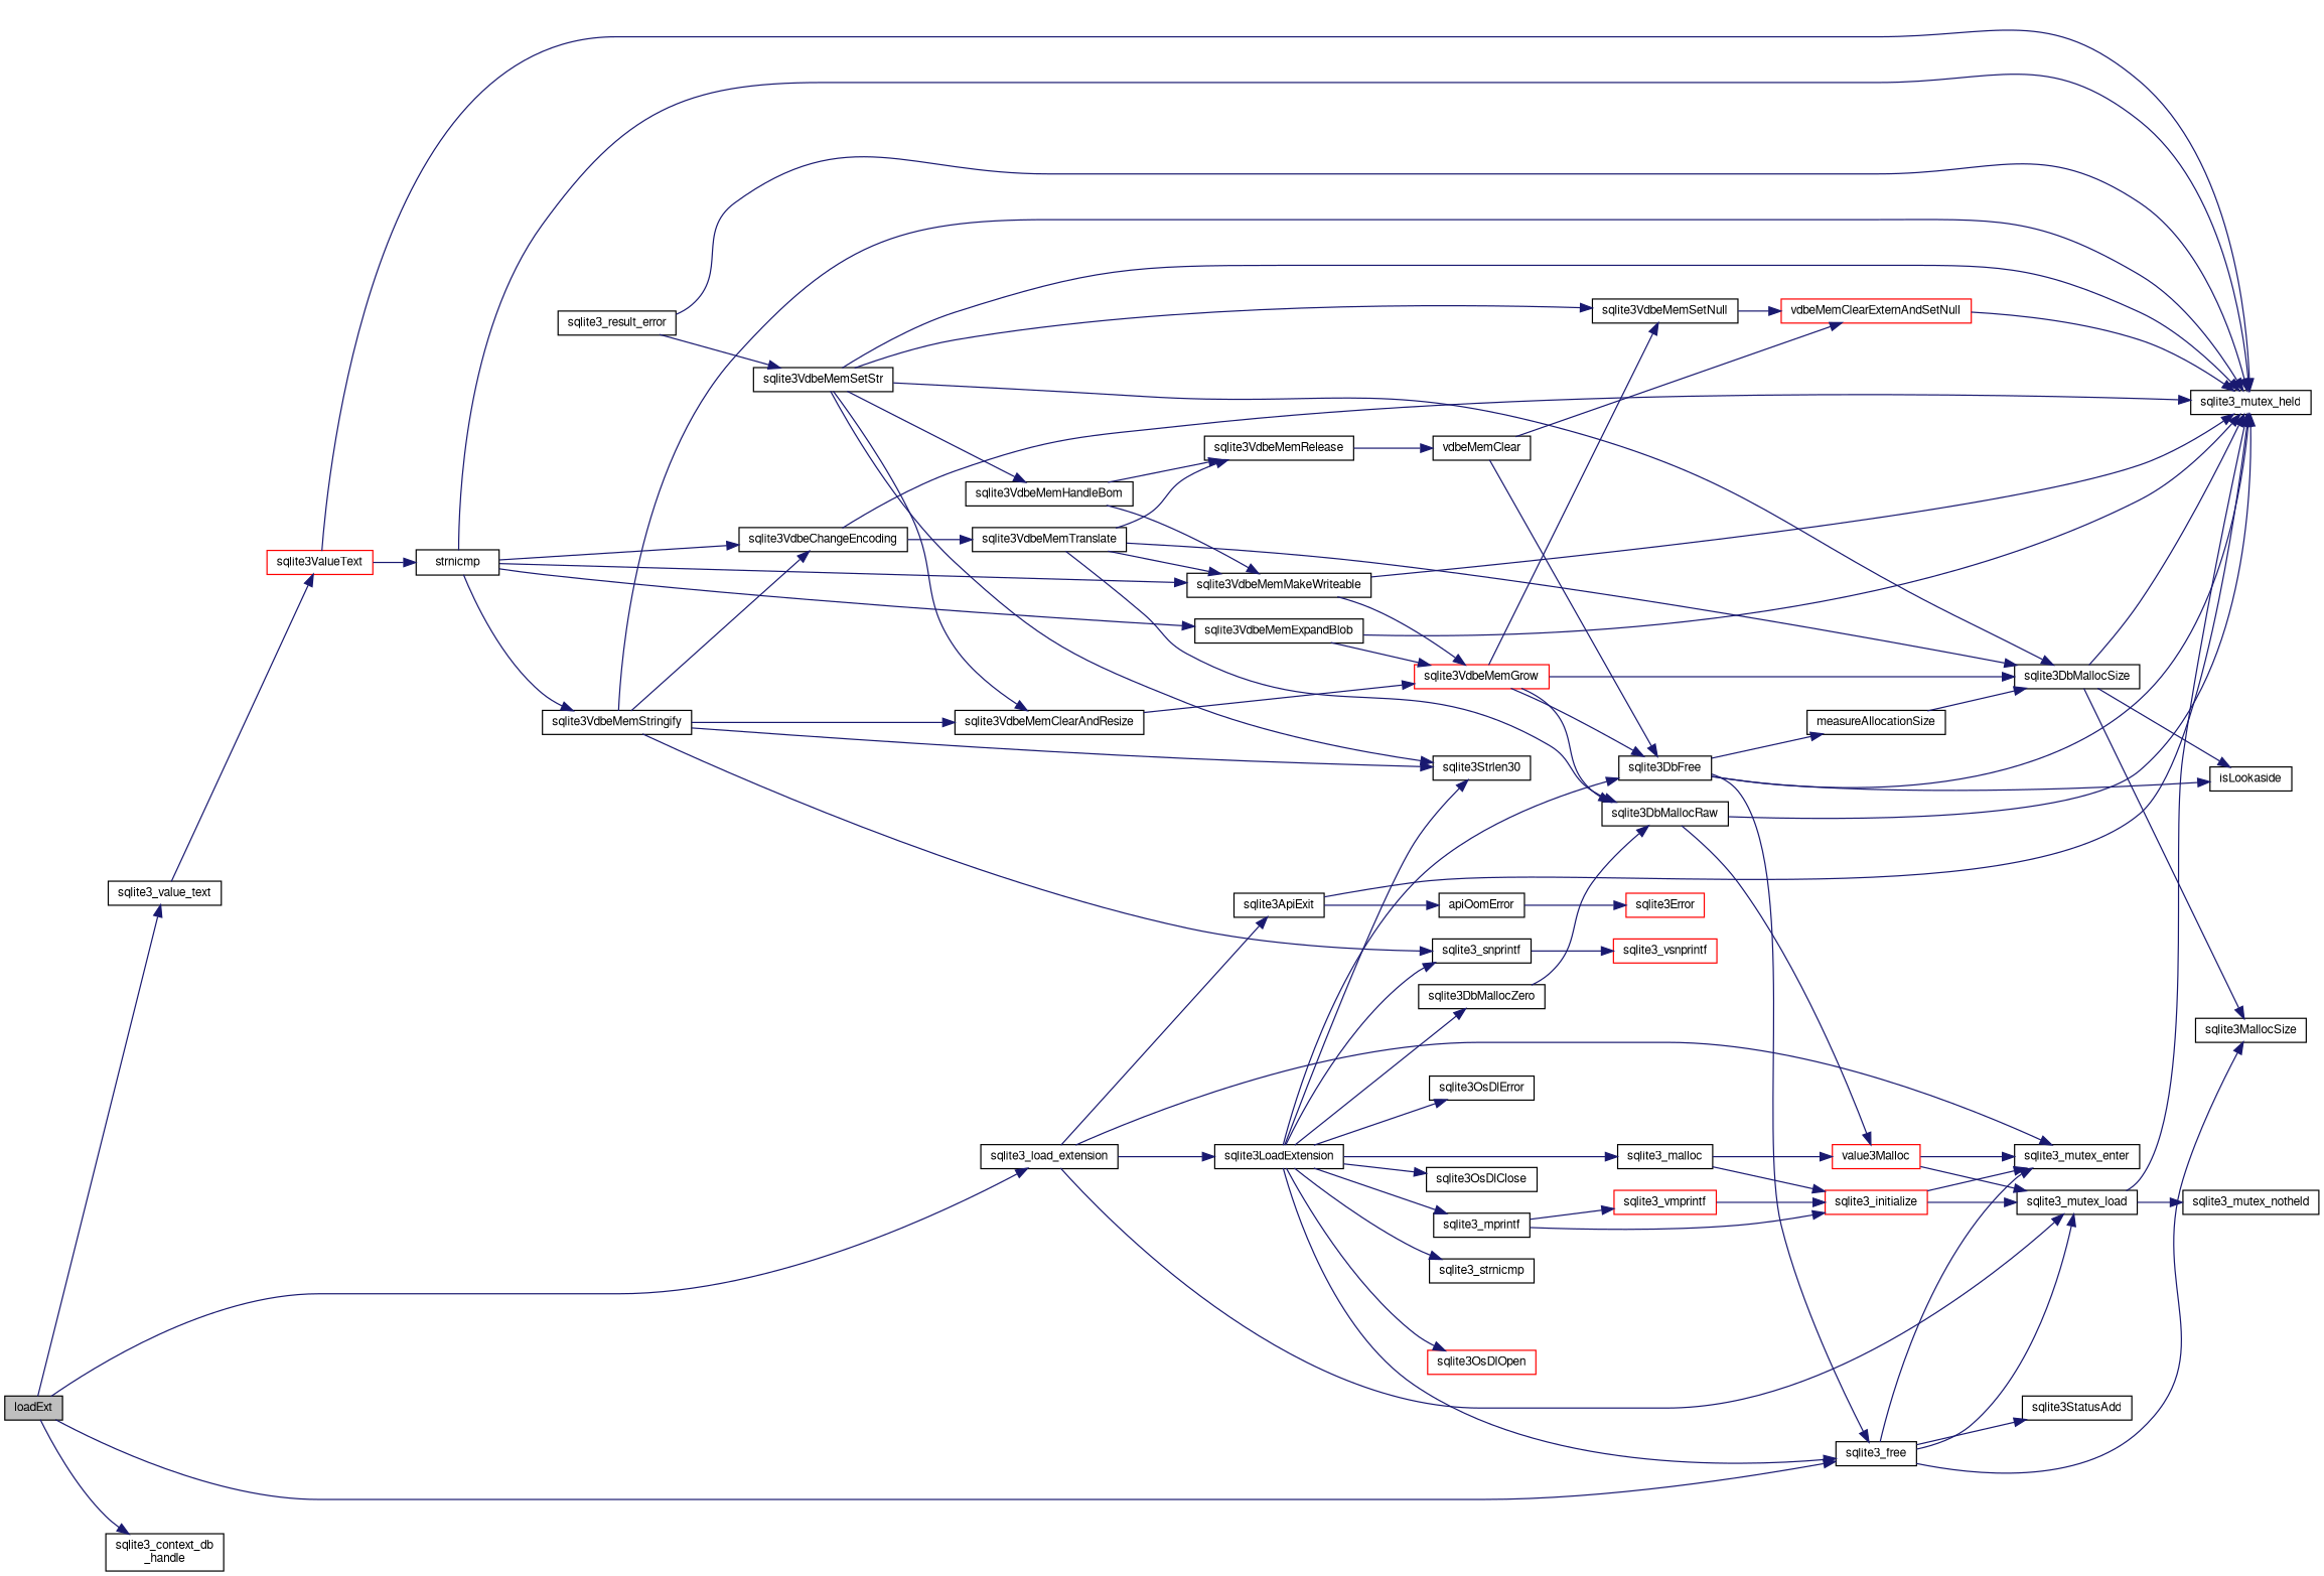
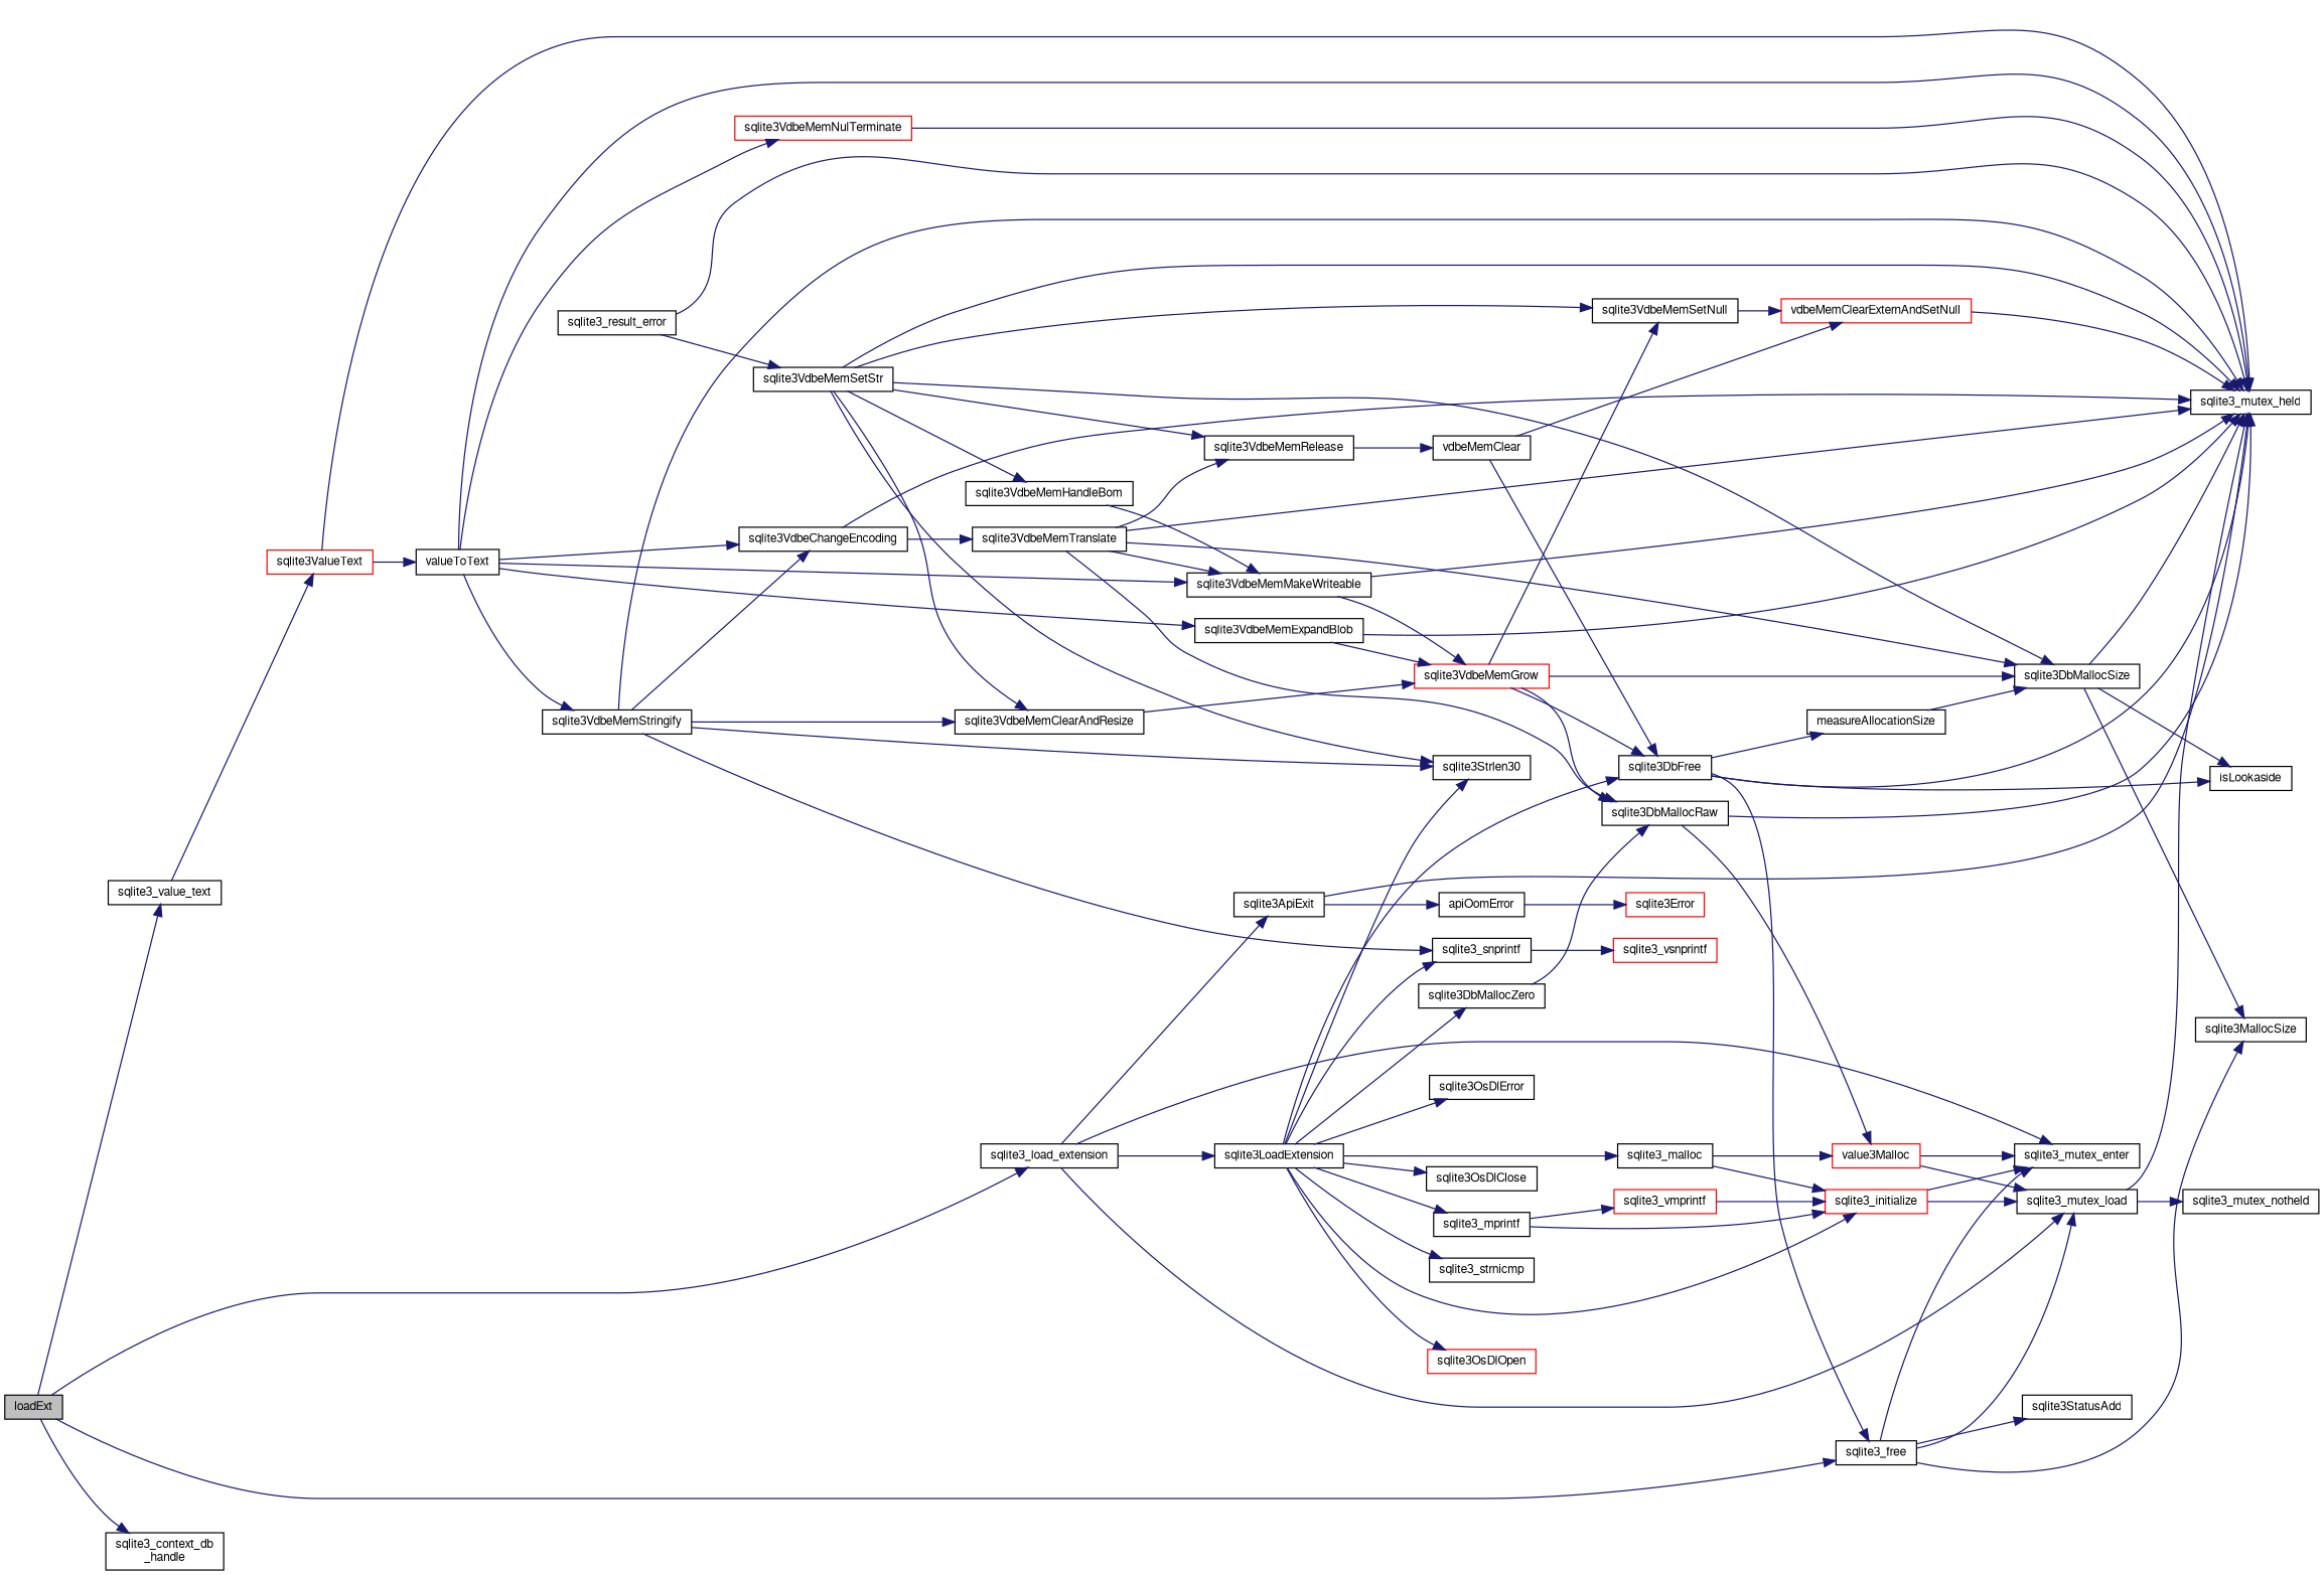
  digraph {
    rankdir=LR
    node [color=black fillcolor=white fontname=FreeSans fontsize=10 shape=record style=filled]
    edge [color=midnightblue fontname=FreeSans fontsize=10 labelfontname=FreeSans labelfontsize=10 style=solid]
    n1 [fillcolor=grey75 fontcolor=black height=0.2 label=loadExt width=0.4]
    n2 [height=0.2 label=sqlite3_value_text width=0.4]
    n3 [height=0.2 label=sqlite3_free width=0.4]
    n4 [height=0.2 label="sqlite3_context_db\l_handle" width=0.4]
    n5 [height=0.2 label=sqlite3_load_extension width=0.4]
    n6 [color=red height=0.2 label=sqlite3ValueText width=0.4]
    n7 [height=0.2 label=sqlite3MallocSize width=0.4]
    n8 [height=0.2 label=sqlite3_mutex_enter width=0.4]
    n9 [height=0.2 label=sqlite3StatusAdd width=0.4]
    n10 [height=0.2 label=sqlite3_mutex_load width=0.4]
    n11 [height=0.2 label=sqlite3LoadExtension width=0.4]
    n12 [height=0.2 label=sqlite3ApiExit width=0.4]
    n13 [height=0.2 label=sqlite3_result_error width=0.4]
    n14 [height=0.2 label=sqlite3_mutex_held width=0.4]
    n15 [height=0.2 label=sqlite3VdbeMemSetStr width=0.4]
-   n16 [height=0.2 label=strnicmp width=0.4]
+   n16 [height=0.2 label=valueToText width=0.4]
    n17 [height=0.2 label=sqlite3VdbeMemExpandBlob width=0.4]
    n18 [height=0.2 label=sqlite3VdbeChangeEncoding width=0.4]
    n19 [height=0.2 label=sqlite3VdbeMemMakeWriteable width=0.4]
+   n20 [color=red height=0.2 label=sqlite3VdbeMemNulTerminate width=0.4]
    n21 [height=0.2 label=sqlite3VdbeMemStringify width=0.4]
    n22 [color=red height=0.2 label=sqlite3VdbeMemGrow width=0.4]
    n23 [height=0.2 label=sqlite3VdbeMemTranslate width=0.4]
    n24 [height=0.2 label=sqlite3VdbeMemClearAndResize width=0.4]
    n25 [height=0.2 label=sqlite3_snprintf width=0.4]
    n26 [height=0.2 label=sqlite3Strlen30 width=0.4]
    n27 [height=0.2 label=sqlite3DbMallocSize width=0.4]
    n28 [height=0.2 label=sqlite3DbFree width=0.4]
    n29 [height=0.2 label=sqlite3DbMallocRaw width=0.4]
    n30 [height=0.2 label=sqlite3VdbeMemSetNull width=0.4]
    n31 [height=0.2 label=isLookaside width=0.4]
    n32 [height=0.2 label=measureAllocationSize width=0.4]
    n33 [color=red height=0.2 label=value3Malloc width=0.4]
    n34 [color=red height=0.2 label=vdbeMemClearExternAndSetNull width=0.4]
    n35 [height=0.2 label=sqlite3_mutex_notheld width=0.4]
    n36 [height=0.2 label=sqlite3VdbeMemRelease width=0.4]
    n37 [height=0.2 label=vdbeMemClear width=0.4]
    n38 [color=red height=0.2 label=sqlite3_vsnprintf width=0.4]
    n39 [height=0.2 label=sqlite3_mprintf width=0.4]
    n40 [color=red height=0.2 label=sqlite3OsDlOpen width=0.4]
    n41 [height=0.2 label=sqlite3_malloc width=0.4]
    n42 [height=0.2 label=sqlite3OsDlError width=0.4]
    n43 [height=0.2 label=sqlite3OsDlClose width=0.4]
    n44 [height=0.2 label=sqlite3_strnicmp width=0.4]
    n45 [height=0.2 label=sqlite3DbMallocZero width=0.4]
    n46 [height=0.2 label=apiOomError width=0.4]
    n47 [color=red height=0.2 label=sqlite3_initialize width=0.4]
    n48 [color=red height=0.2 label=sqlite3_vmprintf width=0.4]
    n49 [color=red height=0.2 label=sqlite3Error width=0.4]
    n50 [height=0.2 label=sqlite3VdbeMemHandleBom width=0.4]
    n1 -> n2
    n1 -> n3
    n1 -> n4
    n1 -> n5
    n2 -> n6
    n3 -> n7
    n3 -> n8
    n3 -> n9
    n3 -> n10
    n5 -> n8
    n5 -> n10
    n5 -> n11
    n5 -> n12
    n6 -> n14
    n6 -> n16
    n10 -> n14
    n10 -> n35
-   n11 -> n3
+   n11 -> n47
    n11 -> n25
    n11 -> n26
    n11 -> n28
    n11 -> n39
    n11 -> n40
    n11 -> n41
    n11 -> n42
    n11 -> n43
    n11 -> n44
    n11 -> n45
    n12 -> n14
    n12 -> n46
    n13 -> n14
    n13 -> n15
    n15 -> n14
    n15 -> n24
    n15 -> n26
    n15 -> n27
    n15 -> n30
-   n50 -> n36
+   n15 -> n36
    n15 -> n50
    n16 -> n14
    n16 -> n17
    n16 -> n18
    n16 -> n19
+   n16 -> n20
    n16 -> n21
    n17 -> n14
    n17 -> n22
    n18 -> n14
    n18 -> n23
    n19 -> n14
    n19 -> n22
+   n20 -> n14
    n21 -> n14
    n21 -> n18
    n21 -> n24
    n21 -> n25
    n21 -> n26
    n22 -> n27
    n22 -> n28
    n22 -> n29
    n22 -> n30
+   n23 -> n14
    n23 -> n19
    n23 -> n27
    n23 -> n29
    n23 -> n36
    n24 -> n22
    n25 -> n38
    n27 -> n7
    n27 -> n14
    n27 -> n31
    n28 -> n3
    n28 -> n14
    n28 -> n31
    n28 -> n32
    n29 -> n14
    n29 -> n33
    n30 -> n34
    n32 -> n27
    n33 -> n8
    n33 -> n10
    n34 -> n14
    n36 -> n37
    n37 -> n28
    n37 -> n34
    n39 -> n47
    n39 -> n48
    n41 -> n33
    n41 -> n47
    n45 -> n29
    n46 -> n49
    n47 -> n8
    n47 -> n10
    n48 -> n47
    n50 -> n19
  }
